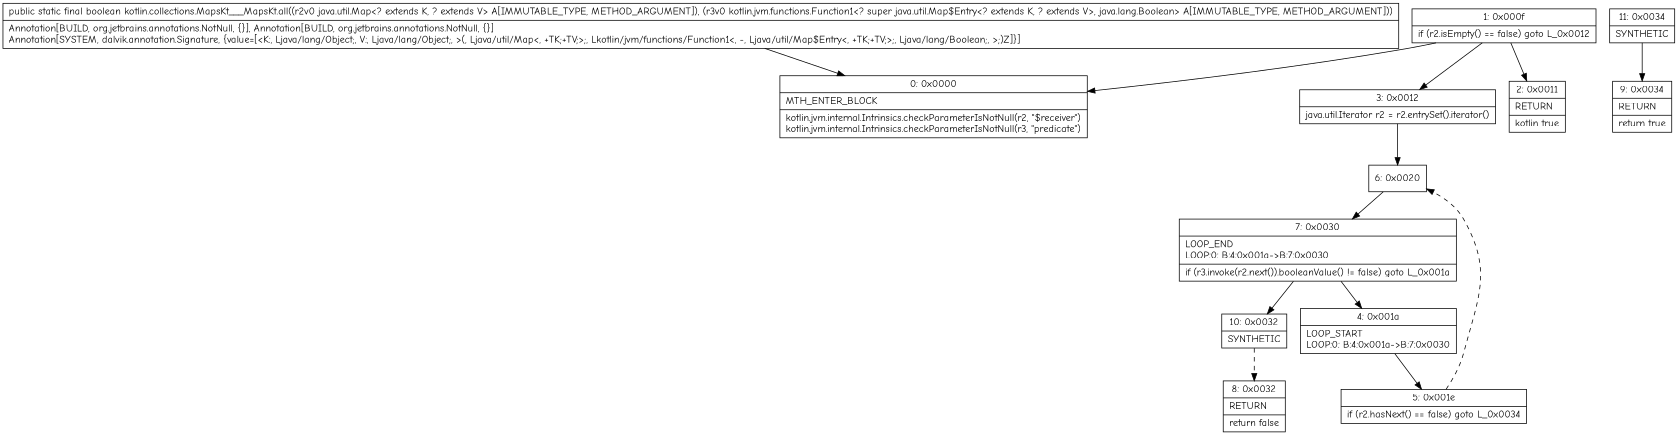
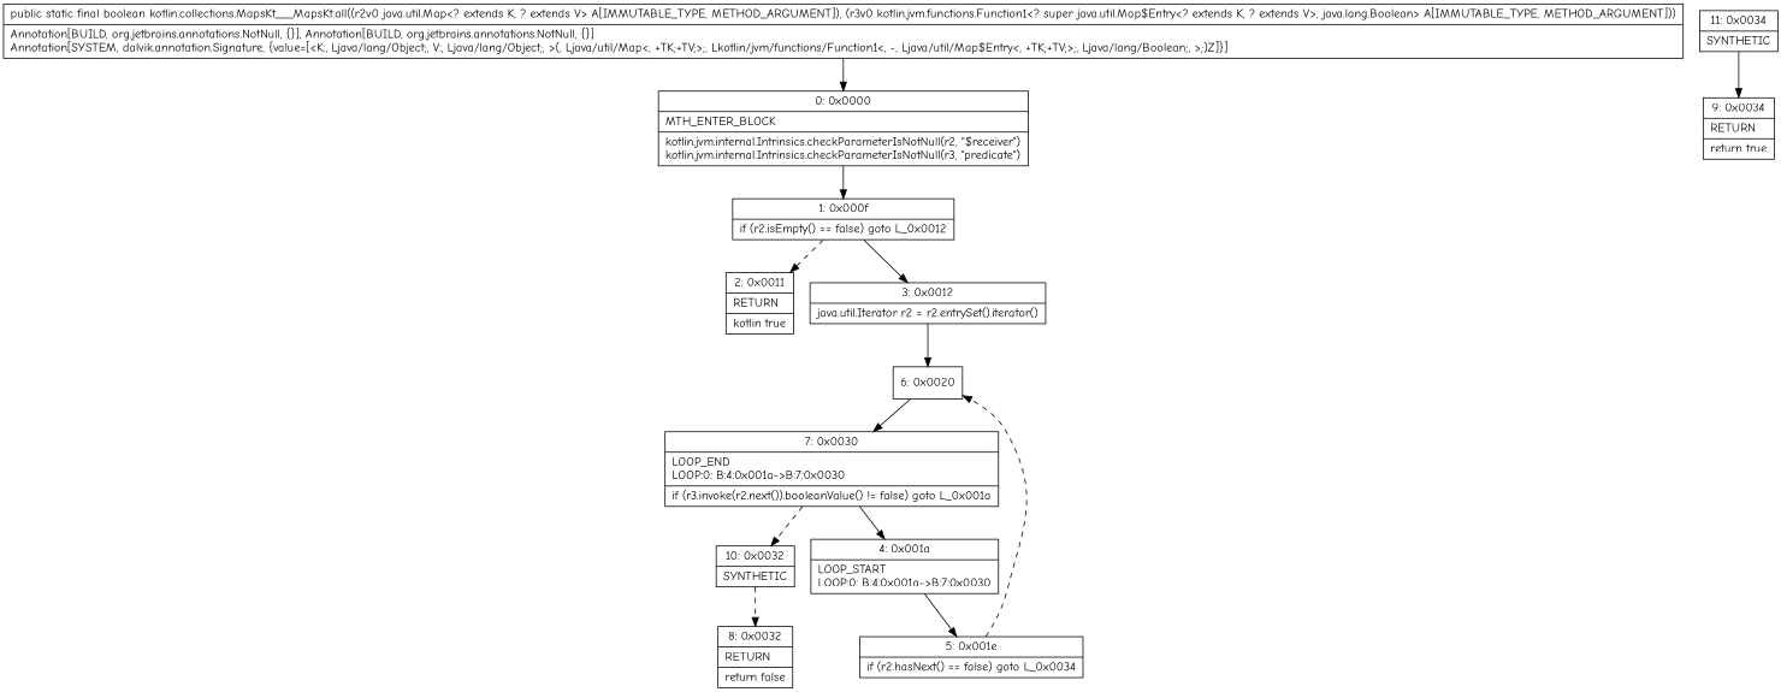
  digraph {
    fontname="Comic Neue"
    node [fontname="Comic Neue" shape=record]
    edge [fontname="Comic Neue"]
    n1 [label="{0\:\ 0x0000|MTH_ENTER_BLOCK\l|kotlin.jvm.internal.Intrinsics.checkParameterIsNotNull(r2, \"$receiver\")\lkotlin.jvm.internal.Intrinsics.checkParameterIsNotNull(r3, \"predicate\")\l}"]
    n2 [label="{1\:\ 0x000f|if (r2.isEmpty() == false) goto L_0x0012\l}"]
    n3 [label="{2\:\ 0x0011|RETURN\l|kotlin true\l}"]
    n4 [label="{3\:\ 0x0012|java.util.Iterator r2 = r2.entrySet().iterator()\l}"]
    n5 [label="{6\:\ 0x0020}"]
    n6 [label="{4\:\ 0x001a|LOOP_START\lLOOP:0: B:4:0x001a\-\>B:7:0x0030\l}"]
    n7 [label="{5\:\ 0x001e|if (r2.hasNext() == false) goto L_0x0034\l}"]
    n8 [label="{7\:\ 0x0030|LOOP_END\lLOOP:0: B:4:0x001a\-\>B:7:0x0030\l|if (r3.invoke(r2.next()).booleanValue() != false) goto L_0x001a\l}"]
    n9 [label="{11\:\ 0x0034|SYNTHETIC\l}"]
    n10 [label="{9\:\ 0x0034|RETURN\l|return true\l}"]
    n11 [label="{10\:\ 0x0032|SYNTHETIC\l}"]
    n12 [label="{8\:\ 0x0032|RETURN\l|return false\l}"]
    n13 [label="{public static final boolean kotlin.collections.MapsKt___MapsKt.all((r2v0 java.util.Map\<? extends K, ? extends V\> A[IMMUTABLE_TYPE, METHOD_ARGUMENT]), (r3v0 kotlin.jvm.functions.Function1\<? super java.util.Map$Entry\<? extends K, ? extends V\>, java.lang.Boolean\> A[IMMUTABLE_TYPE, METHOD_ARGUMENT]))  | Annotation[BUILD, org.jetbrains.annotations.NotNull, \{\}], Annotation[BUILD, org.jetbrains.annotations.NotNull, \{\}]\lAnnotation[SYSTEM, dalvik.annotation.Signature, \{value=[\<K:, Ljava\/lang\/Object;, V:, Ljava\/lang\/Object;, \>(, Ljava\/util\/Map\<, +TK;+TV;\>;, Lkotlin\/jvm\/functions\/Function1\<, \-, Ljava\/util\/Map$Entry\<, +TK;+TV;\>;, Ljava\/lang\/Boolean;, \>;)Z]\}]\l}"]
-   n2 -> n1
-   n2 -> n3 [style=solid]
+   n1 -> n2
+   n2 -> n3 [style=dashed]
    n2 -> n4
    n4 -> n5
    n5 -> n8
    n6 -> n7
    n7 -> n5 [style=dashed]
    n8 -> n6
-   n8 -> n11 [style=solid]
+   n8 -> n11 [style=dashed]
    n9 -> n10
    n11 -> n12 [style=dashed]
    n13 -> n1
  }
